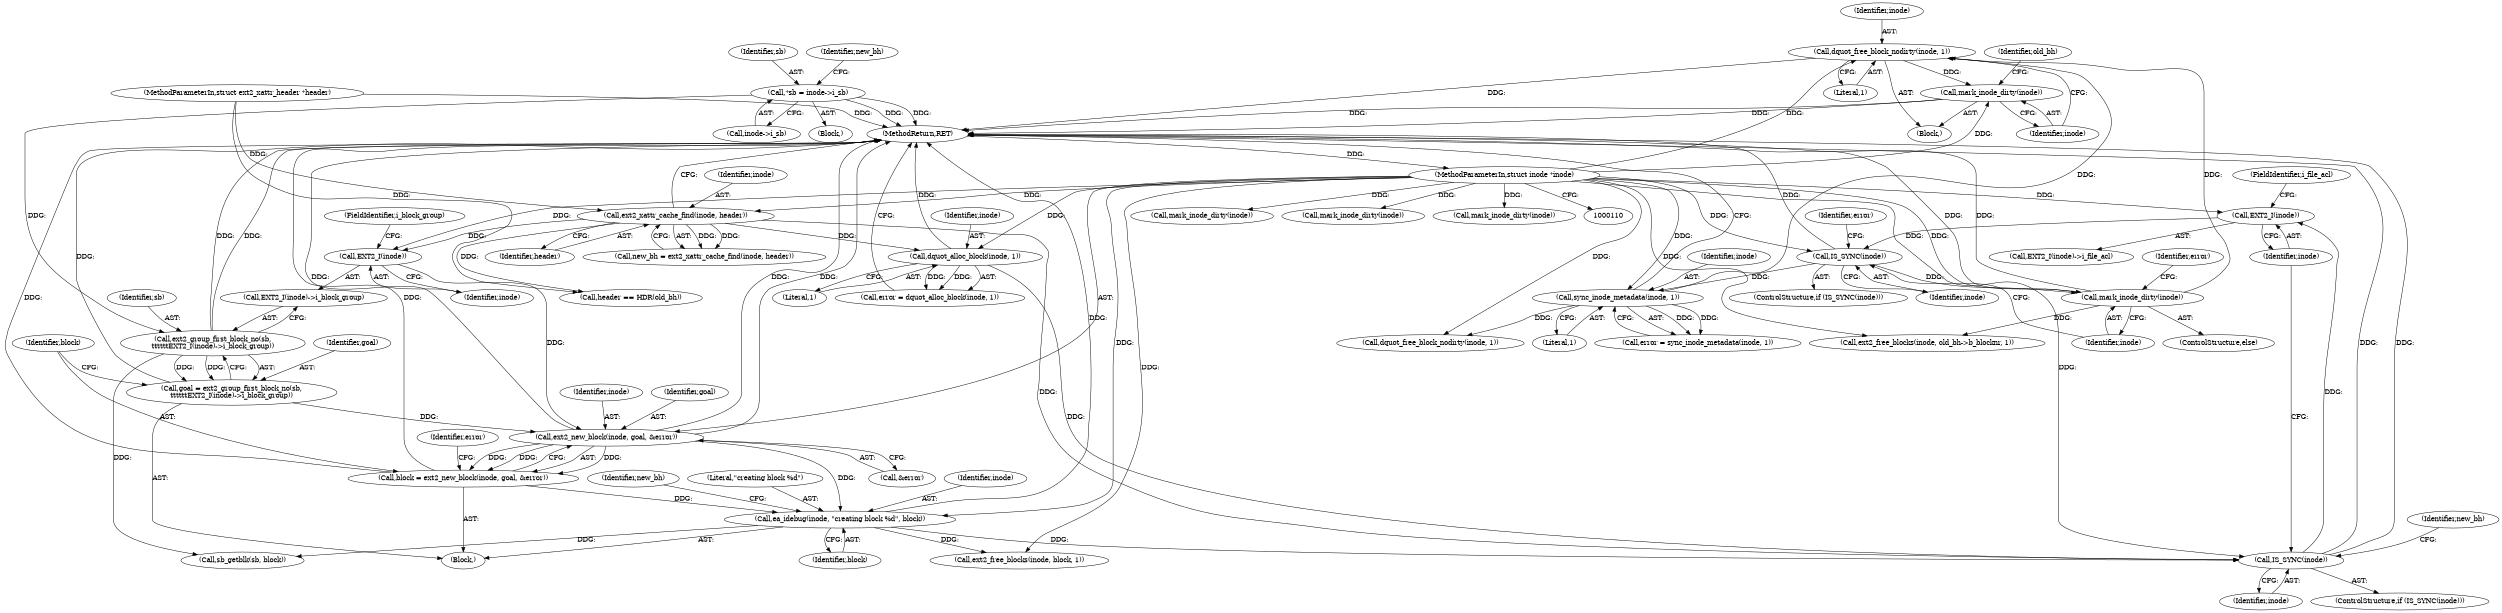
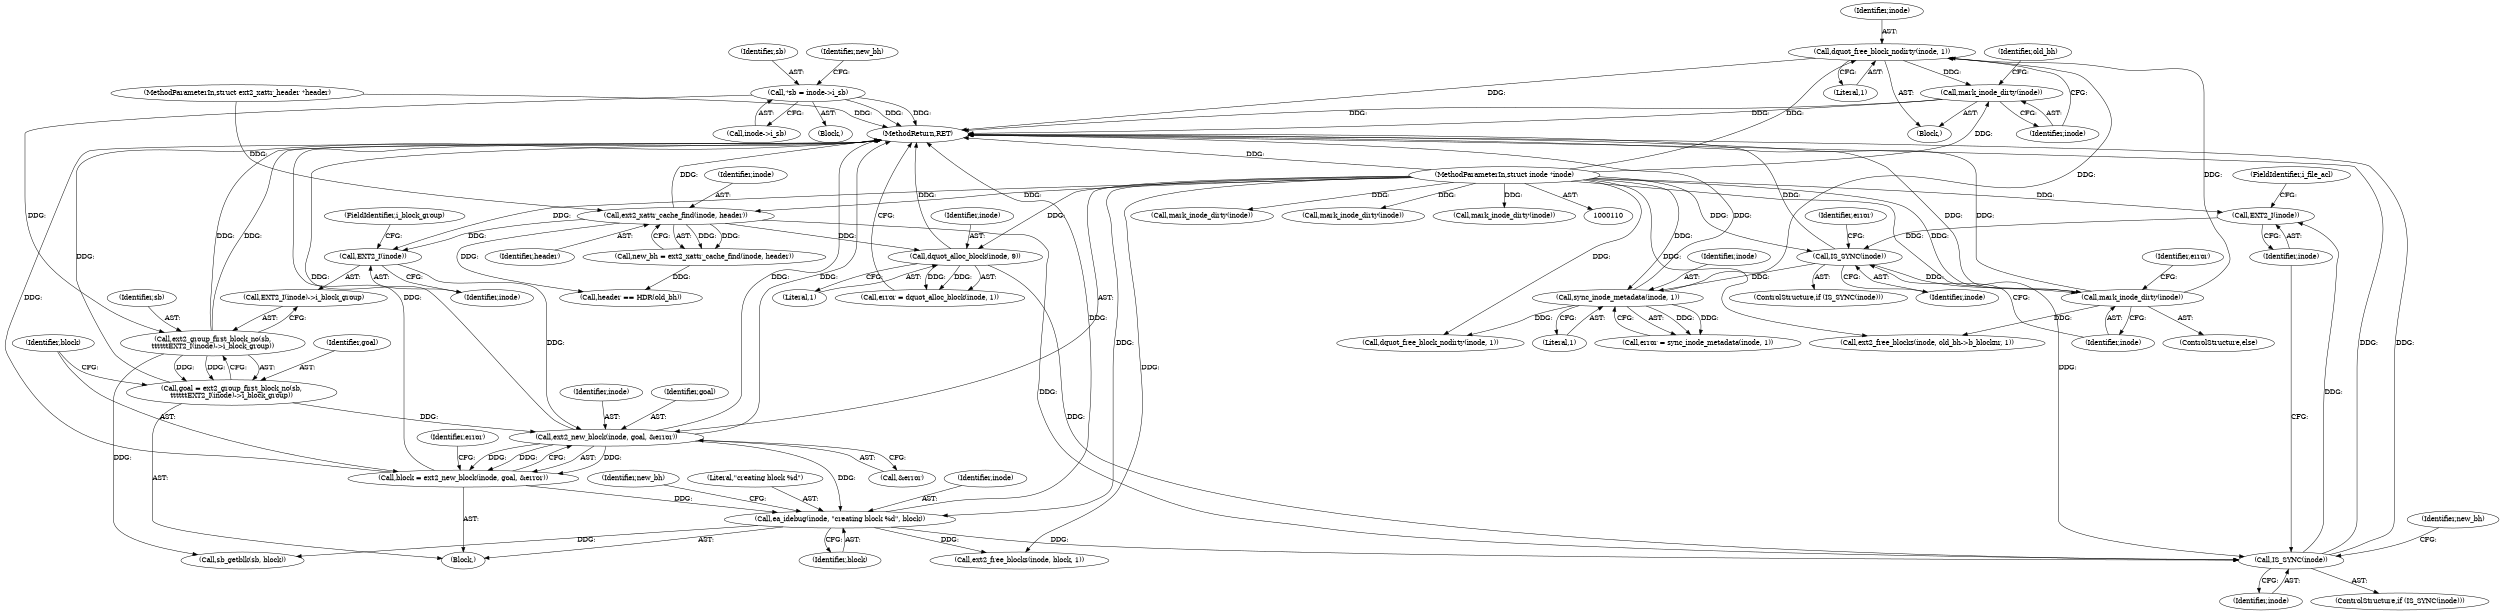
  digraph {
    n1 [label="(Call,dquot_free_block_nodirty(inode, 1))"]
    n2 [label="(Call,mark_inode_dirty(inode))"]
    n3 [label="(Literal,1)"]
    n4 [label="(Block,)"]
    n5 [label="(MethodReturn,RET)"]
    n6 [label="(Identifier,inode)"]
    n7 [label="(Call,sync_inode_metadata(inode, 1))"]
    n8 [label="(Call,error = sync_inode_metadata(inode, 1))"]
    n9 [label="(Call,dquot_free_block_nodirty(inode, 1))"]
    n10 [label="(Literal,1)"]
    n11 [label="(Call,ext2_free_blocks(inode, old_bh->b_blocknr, 1))"]
    n12 [label="(Call,IS_SYNC(inode))"]
    n13 [label="(Call,mark_inode_dirty(inode))"]
    n14 [label="(Identifier,inode)"]
    n15 [label="(ControlStructure,if (IS_SYNC(inode)))"]
    n16 [label="(ControlStructure,else)"]
    n17 [label="(Identifier,inode)"]
    n18 [label="(Call,EXT2_I(inode))"]
-   n19 [label="(Call,EXT2_I(inode)->i_file_acl)"]
    n20 [label="(Identifier,inode)"]
    n21 [label="(Call,IS_SYNC(inode))"]
    n22 [label="(Identifier,inode)"]
    n23 [label="(ControlStructure,if (IS_SYNC(inode)))"]
    n24 [label="(Call,ea_idebug(inode, \"creating block %d\", block))"]
    n25 [label="(Block,)"]
    n26 [label="(Call,sb_getblk(sb, block))"]
    n27 [label="(Call,ext2_free_blocks(inode, block, 1))"]
    n28 [label="(Identifier,block)"]
    n29 [label="(Call,ext2_new_block(inode, goal, &error))"]
    n30 [label="(Call,block = ext2_new_block(inode, goal, &error))"]
    n31 [label="(Call,&error)"]
    n32 [label="(Call,EXT2_I(inode))"]
    n33 [label="(Identifier,inode)"]
    n34 [label="(Call,EXT2_I(inode)->i_block_group)"]
    n35 [label="(Call,ext2_group_first_block_no(sb,\n\t\t\t\t\t\tEXT2_I(inode)->i_block_group))"]
    n36 [label="(Call,ext2_xattr_cache_find(inode, header))"]
-   n37 [label="(Call,dquot_alloc_block(inode, 1))"]
+   n37 [label="(Call,dquot_alloc_block(inode, 9))"]
    n38 [label="(Call,header == HDR(old_bh))"]
    n39 [label="(Call,new_bh = ext2_xattr_cache_find(inode, header))"]
    n40 [label="(Identifier,header)"]
    n41 [label="(Call,error = dquot_alloc_block(inode, 1))"]
    n42 [label="(Literal,1)"]
    n43 [label="(MethodParameterIn,struct inode *inode)"]
    n44 [label="(Call,mark_inode_dirty(inode))"]
    n45 [label="(Call,mark_inode_dirty(inode))"]
    n46 [label="(Call,mark_inode_dirty(inode))"]
    1000110
    n48 [label="(MethodParameterIn,struct ext2_xattr_header *header)"]
    n49 [label="(Call,goal = ext2_group_first_block_no(sb,\n\t\t\t\t\t\tEXT2_I(inode)->i_block_group))"]
    n50 [label="(Call,*sb = inode->i_sb)"]
    n51 [label="(Call,inode->i_sb)"]
    n52 [label="(Block,)"]
    n53 [label="(Identifier,inode)"]
    n54 [label="(Identifier,goal)"]
    n55 [label="(Identifier,sb)"]
    n56 [label="(Identifier,old_bh)"]
    n57 [label="(Identifier,new_bh)"]
    n58 [label="(Identifier,goal)"]
    n59 [label="(Identifier,inode)"]
    n60 [label="(FieldIdentifier,i_file_acl)"]
    n61 [label="(Literal,\"creating block %d\")"]
    n62 [label="(Identifier,inode)"]
    n63 [label="(Identifier,error)"]
    n64 [label="(Identifier,new_bh)"]
    n65 [label="(FieldIdentifier,i_block_group)"]
    n66 [label="(Identifier,inode)"]
    n67 [label="(Identifier,sb)"]
    n68 [label="(Identifier,error)"]
    n69 [label="(Identifier,inode)"]
    n70 [label="(Identifier,error)"]
    n71 [label="(Identifier,new_bh)"]
    n72 [label="(Identifier,inode)"]
    n73 [label="(Identifier,block)"]
    n1 -> n2 [label="DDG: "]
    n1 -> n3 [label="CFG: "]
    n1 -> n4 [label="AST: "]
    n1 -> n5 [label="DDG: "]
    n2 -> n4 [label="AST: "]
    n2 -> n5 [label="DDG: "]
    n2 -> n5 [label="DDG: "]
    n2 -> n6 [label="CFG: "]
    n3 -> n1 [label="AST: "]
    n6 -> n1 [label="CFG: "]
    n6 -> n2 [label="AST: "]
    n7 -> n1 [label="DDG: "]
-   n7 -> n5 [label="CFG: "]
+   n7 -> n5 [label="DDG: "]
    n7 -> n8 [label="AST: "]
    n7 -> n8 [label="DDG: "]
    n7 -> n8 [label="DDG: "]
    n7 -> n9 [label="DDG: "]
    n7 -> n10 [label="CFG: "]
    n8 -> n7 [label="CFG: "]
    n10 -> n7 [label="AST: "]
    n12 -> n5 [label="DDG: "]
    n12 -> n7 [label="DDG: "]
    n12 -> n13 [label="DDG: "]
    n12 -> n14 [label="CFG: "]
    n12 -> n15 [label="AST: "]
    n13 -> n1 [label="DDG: "]
    n13 -> n5 [label="DDG: "]
    n13 -> n5 [label="DDG: "]
    n13 -> n11 [label="DDG: "]
    n13 -> n16 [label="AST: "]
    n13 -> n17 [label="CFG: "]
    n14 -> n12 [label="AST: "]
    n17 -> n12 [label="CFG: "]
    n17 -> n13 [label="AST: "]
    n18 -> n12 [label="DDG: "]
-   n18 -> n19 [label="AST: "]
    n18 -> n20 [label="CFG: "]
    n20 -> n18 [label="AST: "]
    n20 -> n21 [label="CFG: "]
    n21 -> n5 [label="DDG: "]
    n21 -> n5 [label="DDG: "]
    n21 -> n18 [label="DDG: "]
    n21 -> n22 [label="CFG: "]
    n21 -> n23 [label="AST: "]
    n22 -> n21 [label="AST: "]
    n24 -> n5 [label="DDG: "]
    n24 -> n21 [label="DDG: "]
    n24 -> n25 [label="AST: "]
    n24 -> n26 [label="DDG: "]
    n24 -> n27 [label="DDG: "]
    n24 -> n28 [label="CFG: "]
    n28 -> n24 [label="AST: "]
    n29 -> n5 [label="DDG: "]
    n29 -> n5 [label="DDG: "]
    n29 -> n5 [label="DDG: "]
    n29 -> n24 [label="DDG: "]
    n29 -> n30 [label="AST: "]
    n29 -> n30 [label="DDG: "]
    n29 -> n30 [label="DDG: "]
    n29 -> n30 [label="DDG: "]
    n29 -> n31 [label="CFG: "]
    n30 -> n5 [label="DDG: "]
    n30 -> n5 [label="DDG: "]
    n30 -> n24 [label="DDG: "]
    n30 -> n25 [label="AST: "]
    n30 -> n29 [label="CFG: "]
    n31 -> n29 [label="AST: "]
    n32 -> n29 [label="DDG: "]
    n32 -> n33 [label="CFG: "]
    n32 -> n34 [label="AST: "]
    n33 -> n32 [label="AST: "]
    n34 -> n35 [label="AST: "]
    n35 -> n5 [label="DDG: "]
    n35 -> n5 [label="DDG: "]
    n35 -> n26 [label="DDG: "]
    n35 -> n34 [label="CFG: "]
    n35 -> n49 [label="AST: "]
    n35 -> n49 [label="DDG: "]
    n35 -> n49 [label="DDG: "]
-   n36 -> n5 [label="CFG: "]
+   n36 -> n5 [label="DDG: "]
    n36 -> n21 [label="DDG: "]
    n36 -> n32 [label="DDG: "]
    n36 -> n37 [label="DDG: "]
    n36 -> n38 [label="DDG: "]
    n36 -> n39 [label="AST: "]
    n36 -> n39 [label="DDG: "]
    n36 -> n39 [label="DDG: "]
-   n36 -> n40 [label="CFG: "]
    n37 -> n5 [label="DDG: "]
    n37 -> n21 [label="DDG: "]
    n37 -> n41 [label="AST: "]
    n37 -> n41 [label="DDG: "]
    n37 -> n41 [label="DDG: "]
    n37 -> n42 [label="CFG: "]
    n39 -> n36 [label="CFG: "]
    n40 -> n36 [label="AST: "]
    n41 -> n5 [label="CFG: "]
    n42 -> n37 [label="AST: "]
    n43 -> n1 [label="DDG: "]
    n43 -> n2 [label="DDG: "]
-   n5 -> n43 [label="DDG: "]
+   n43 -> n5 [label="DDG: "]
    n43 -> n7 [label="DDG: "]
    n43 -> n9 [label="DDG: "]
    n43 -> n11 [label="DDG: "]
    n43 -> n12 [label="DDG: "]
    n43 -> n13 [label="DDG: "]
    n43 -> n18 [label="DDG: "]
    n43 -> n21 [label="DDG: "]
    n43 -> n24 [label="DDG: "]
    n43 -> n27 [label="DDG: "]
    n43 -> n29 [label="AST: "]
    n43 -> n32 [label="DDG: "]
    n43 -> n36 [label="DDG: "]
    n43 -> n37 [label="DDG: "]
    n43 -> n44 [label="DDG: "]
    n43 -> n45 [label="DDG: "]
    n43 -> n46 [label="DDG: "]
-   n43 -> 1000110 [label="CFG: "]
+   n43 -> 1000110 [label="AST: "]
    n48 -> n5 [label="DDG: "]
    n48 -> n36 [label="DDG: "]
-   n48 -> n38 [label="DDG: "]
+   n39 -> n38 [label="DDG: "]
    n49 -> n5 [label="DDG: "]
    n49 -> n25 [label="AST: "]
    n49 -> n29 [label="DDG: "]
    n49 -> n35 [label="CFG: "]
    n50 -> n5 [label="DDG: "]
    n50 -> n5 [label="DDG: "]
    n50 -> n35 [label="DDG: "]
    n50 -> n51 [label="CFG: "]
    n50 -> n52 [label="AST: "]
    n51 -> n50 [label="AST: "]
    n53 -> n37 [label="AST: "]
    n54 -> n29 [label="AST: "]
    n55 -> n50 [label="AST: "]
    n56 -> n2 [label="CFG: "]
    n57 -> n21 [label="CFG: "]
    n58 -> n49 [label="AST: "]
    n59 -> n29 [label="AST: "]
    n60 -> n18 [label="CFG: "]
    n61 -> n24 [label="AST: "]
    n62 -> n7 [label="AST: "]
    n63 -> n13 [label="CFG: "]
    n64 -> n50 [label="CFG: "]
    n65 -> n32 [label="CFG: "]
    n66 -> n24 [label="AST: "]
    n67 -> n35 [label="AST: "]
    n68 -> n30 [label="CFG: "]
    n69 -> n1 [label="AST: "]
    n70 -> n12 [label="CFG: "]
    n71 -> n24 [label="CFG: "]
    n72 -> n36 [label="AST: "]
    n73 -> n30 [label="AST: "]
    n73 -> n49 [label="CFG: "]
  }
